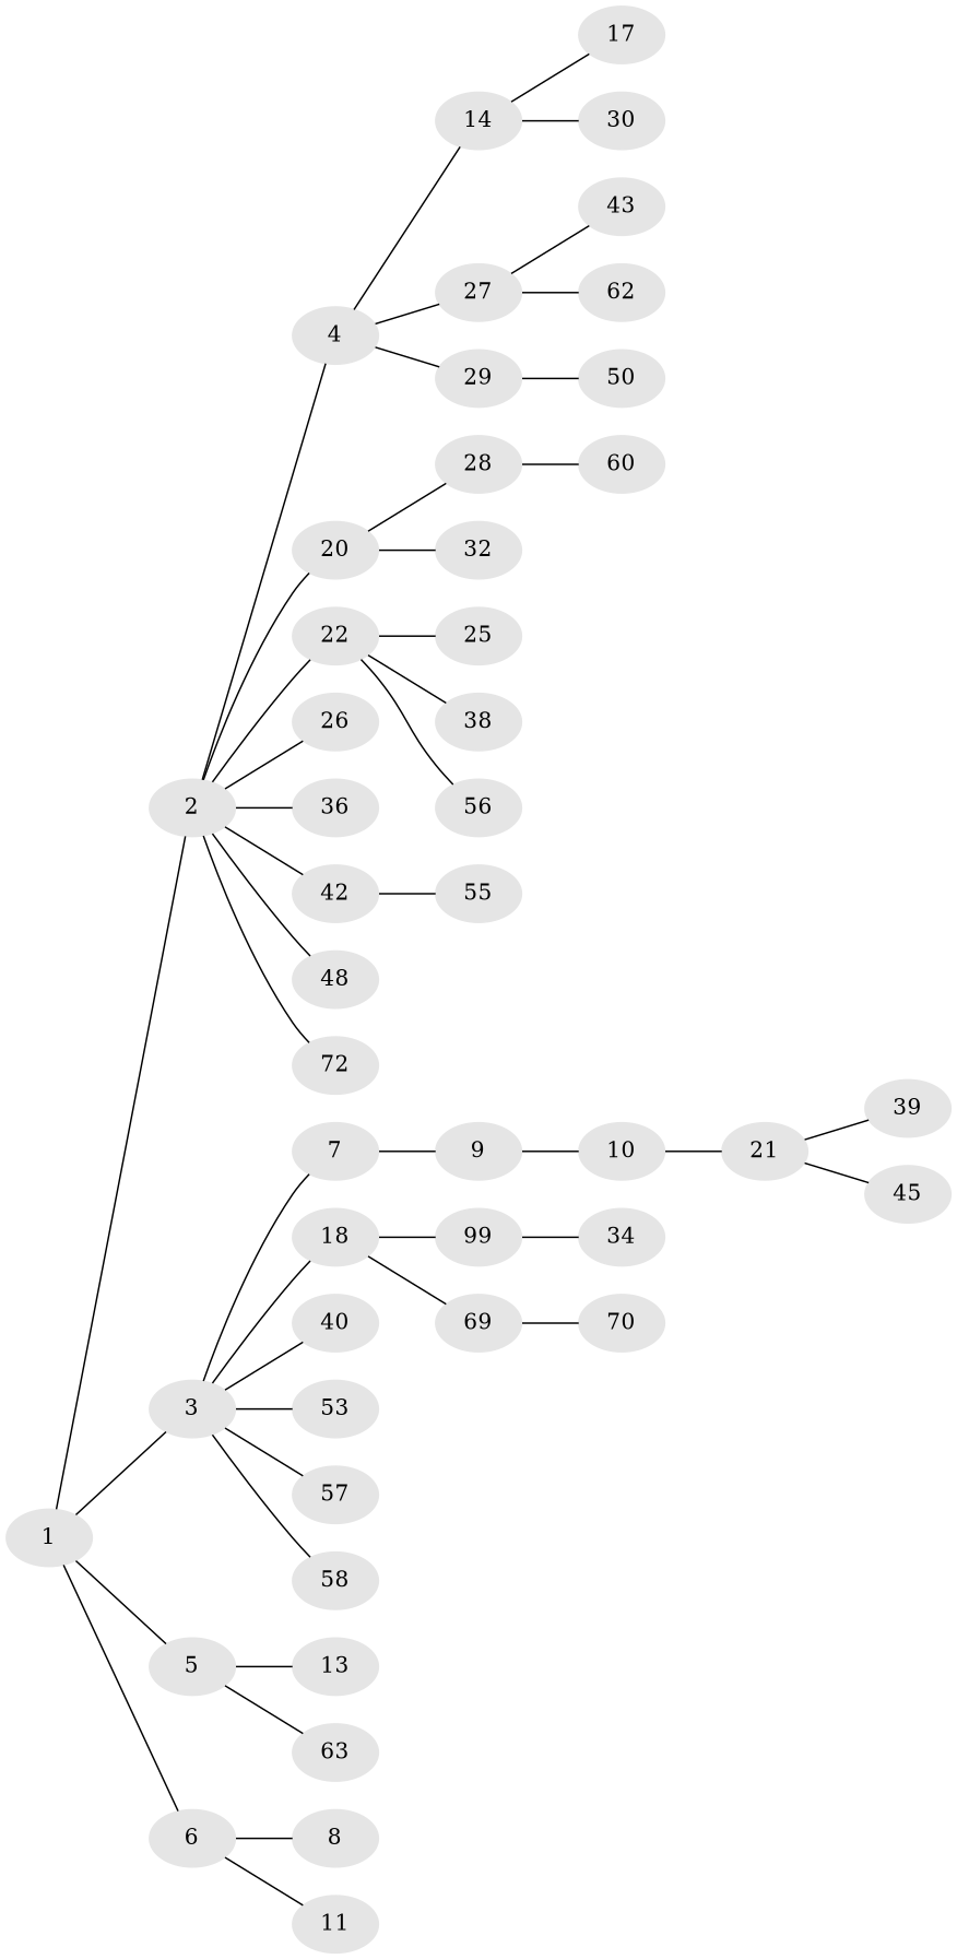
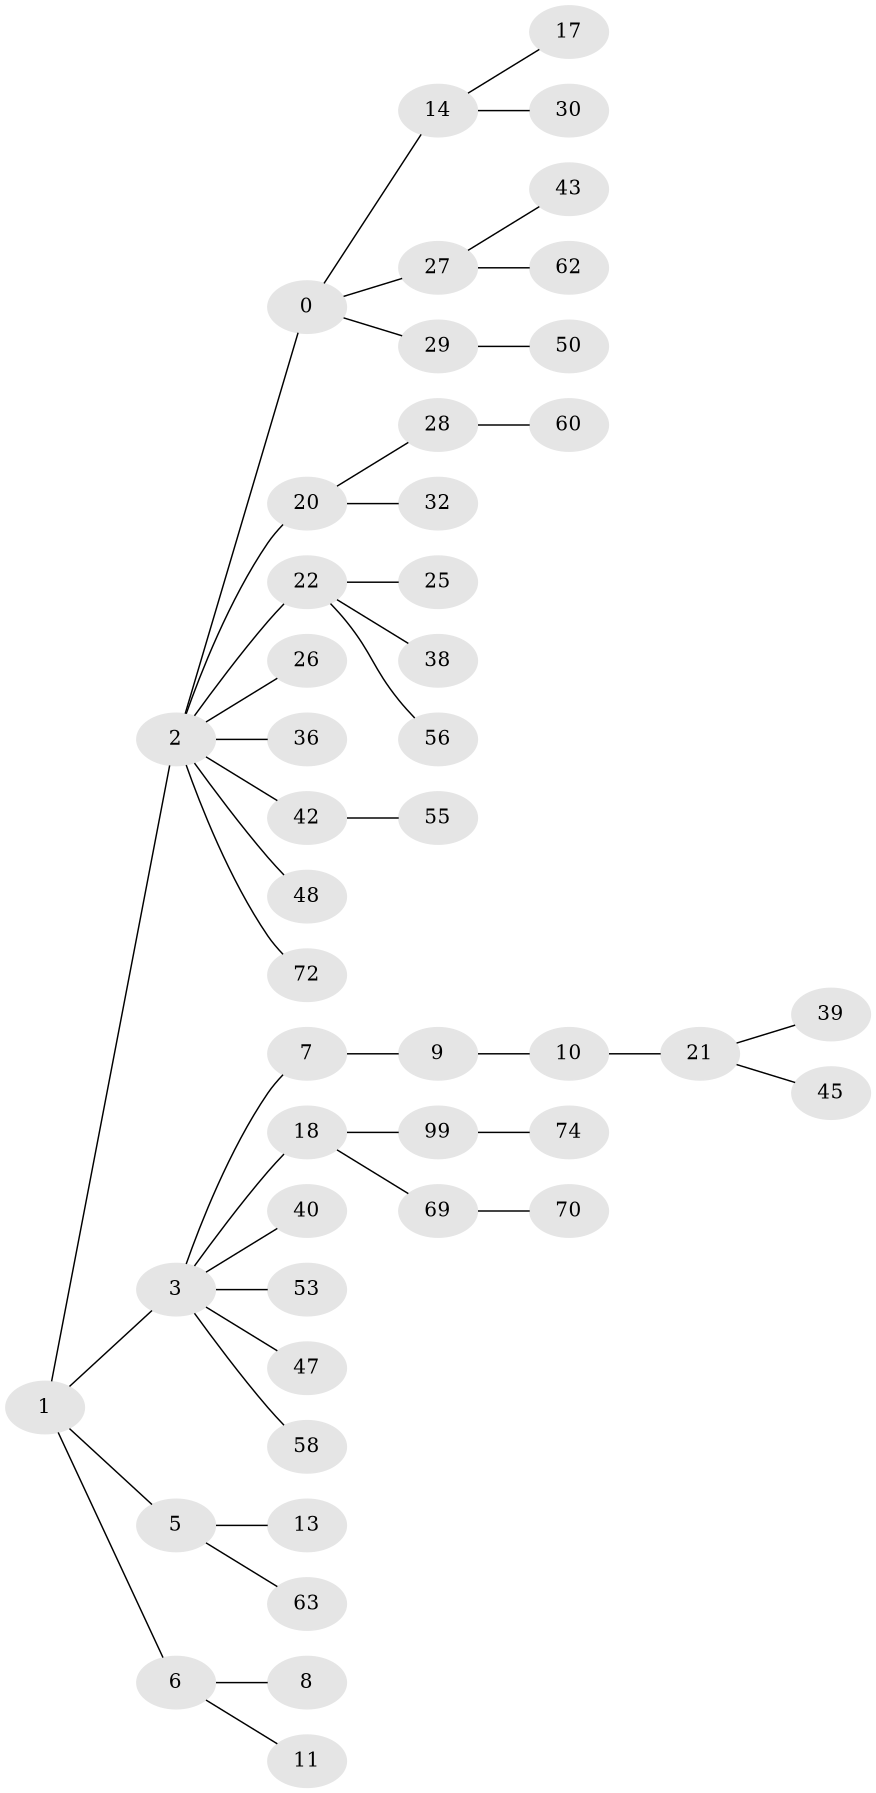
  graph {
    rankdir=LR
    node [color=gray90 style=filled]
    1 [super="+49"]
    2 [super="+15"]
    3 [super="+14"]
    5 [super="+16"]
    6 [super="+46"]
-   4 [super="+51"]
+   4 [super="+51" label=0]
    20 [super="+33"]
    22 [super="+65"]
    26
    36
    42 [super="+61"]
    48 [super="+52"]
    72
    7
    18
    40
    53
-   57
+   57 [label=47]
    58
    13
    63
    8 [super="+35"]
    11 [super="+75"]
    n24 [label=14 super="+23"]
    27 [super="+47"]
    29
    28 [super="+59"]
    32 [super="+44"]
    25
    38 [super="+64"]
    56
    55
    9 [super="+31"]
    n34 [label=99 super="+24"]
    69 [super="+71"]
    17 [super="+66"]
    30 [super="+37"]
    43
    62 [super="+67"]
    50 [super="+74"]
    10
    21 [super="+41"]
    39 [super="+68"]
    45
-   34 [super="+54"]
+   34 [super="+54" label=74]
    70
    60
    1 -- 2
    1 -- 3
    1 -- 5
    1 -- 6
    2 -- 4
    2 -- 20
    2 -- 22
    2 -- 26
    2 -- 36
    2 -- 42
    2 -- 48
    2 -- 72
    3 -- 7
    3 -- 18
    3 -- 40
    3 -- 53
    3 -- 57
    3 -- 58
    5 -- 13
    5 -- 63
    6 -- 8
    6 -- 11
    4 -- n24
    4 -- 27
    4 -- 29
    20 -- 28
    20 -- 32
    22 -- 25
    22 -- 38
    22 -- 56
    42 -- 55
    7 -- 9
    18 -- n34
    18 -- 69
    n24 -- 17
    n24 -- 30
    27 -- 43
    27 -- 62
    29 -- 50
    28 -- 60
    9 -- 10
    n34 -- 34
    69 -- 70
    10 -- 21
    21 -- 39
    21 -- 45
  }
